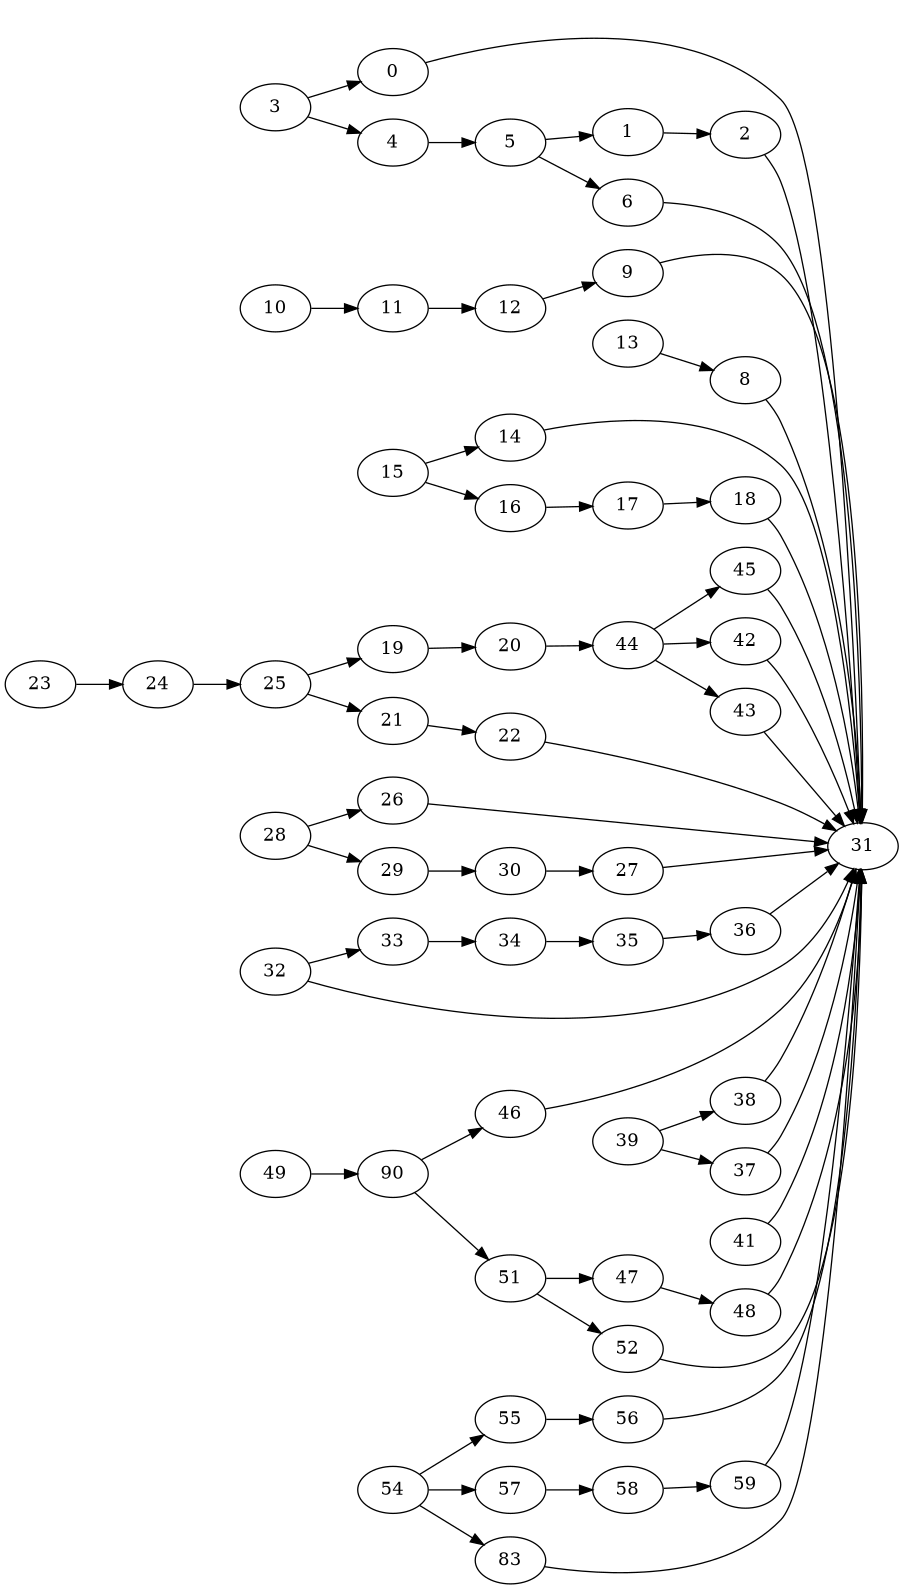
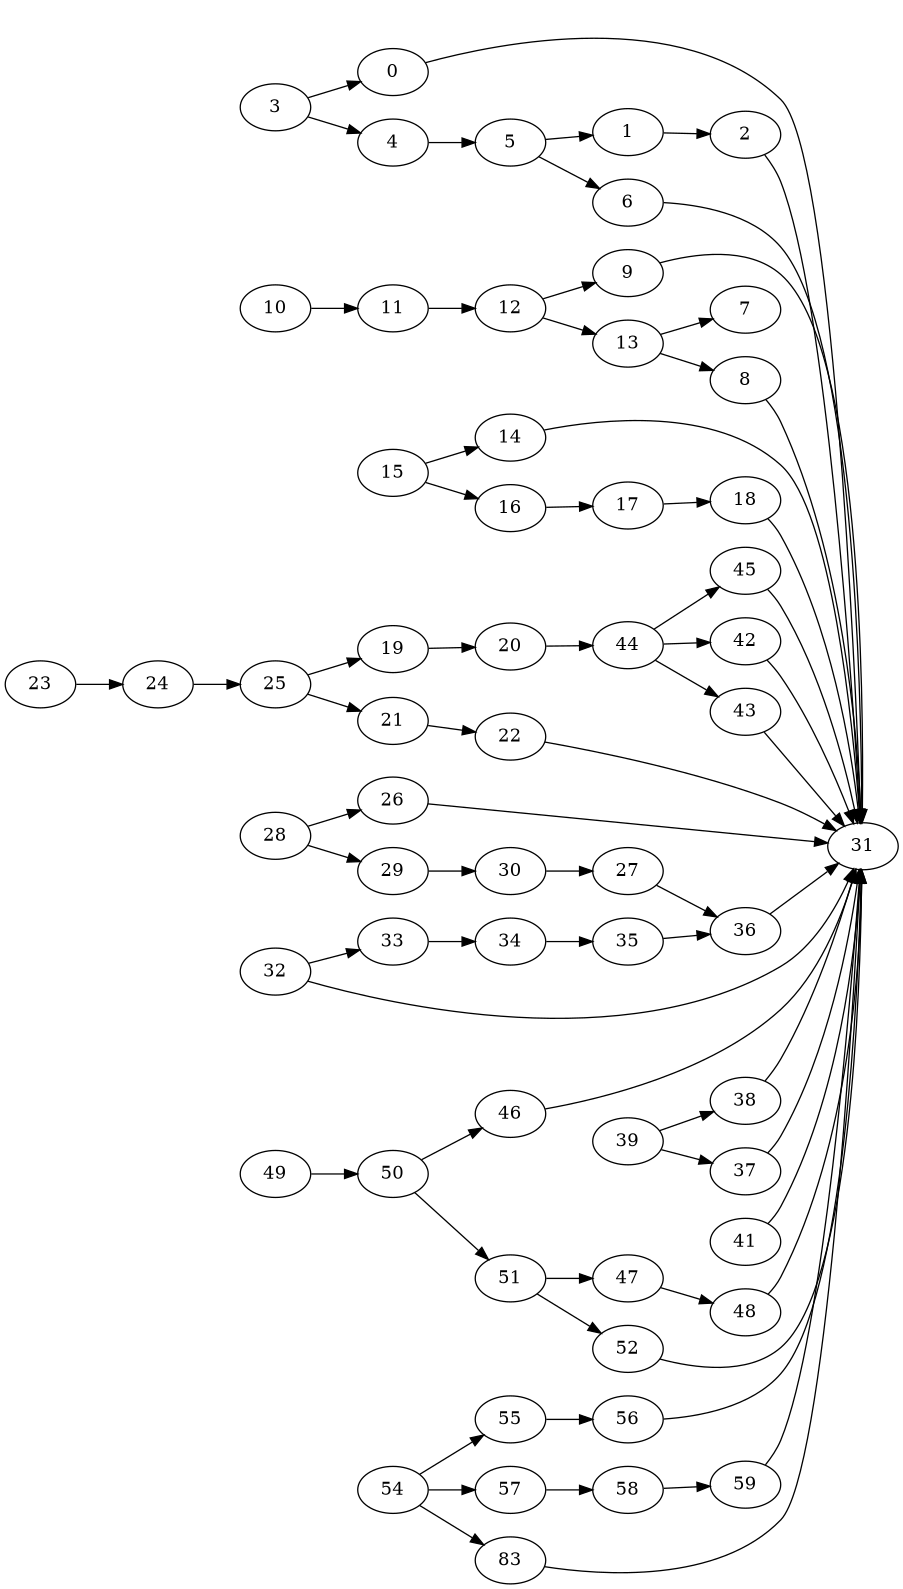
  strict digraph {
    rankdir=LR
    node [exec=188]
    edge [comm=5]
    0 [exec=122]
    31
    1 [exec=85]
    2 [exec=74]
    3 [exec=114]
    4 [exec=186]
    5 [exec=87]
    6 [exec=129]
+   7 [exec=193]
    8 [exec=75]
    9 [exec=140]
    10 [exec=161]
    11 [exec=130]
    12 [exec=102]
    13 [exec=191]
    14 [exec=111]
    15 [exec=86]
    16 [exec=189]
    17 [exec=164]
    18 [exec=73]
    19 [exec=191]
    20 [exec=124]
    44 [exec=196]
    42 [exec=106]
    43 [exec=61]
    45 [exec=186]
    21 [exec=81]
    22 [exec=190]
    23 [exec=135]
    24
    25 [exec=102]
    26 [exec=97]
    27 [exec=58]
    28 [exec=116]
    29 [exec=171]
    30 [exec=67]
    32 [exec=150]
    33 [exec=184]
    34 [exec=120]
    35 [exec=183]
    36 [exec=110]
    37 [exec=79]
    38 [exec=174]
    39 [exec=200]
    41 [exec=98]
    46 [exec=150]
    47 [exec=73]
    48 [exec=144]
    49 [exec=79]
-   50 [exec=59 label=90]
+   50 [exec=59]
    51 [exec=55]
    52 [exec=99]
    n53 [exec=55 label=83]
    54 [exec=189]
    55 [exec=158]
    57 [exec=116]
    56 [exec=75]
    58 [exec=67]
    59 [exec=106]
    0 -> 31 [comm=10]
    1 -> 2 [comm=12]
    2 -> 31 [comm=12]
    3 -> 0 [comm=17]
    3 -> 4 [comm=19]
    4 -> 5 [comm=18]
    5 -> 1 [comm=17]
    5 -> 6 [comm=6]
    6 -> 31 [comm=18]
    8 -> 31 [comm=10]
    9 -> 31 [comm=19]
    10 -> 11 [comm=7]
    11 -> 12 [comm=13]
    12 -> 9 [comm=19]
+   12 -> 13 [comm=10]
+   13 -> 7 [comm=20]
    13 -> 8
    14 -> 31 [comm=6]
    15 -> 14 [comm=15]
    15 -> 16 [comm=20]
    16 -> 17 [comm=14]
    17 -> 18 [comm=19]
    18 -> 31 [comm=6]
    19 -> 20 [comm=18]
    20 -> 44 [comm=11]
    44 -> 42 [comm=8]
    44 -> 43 [comm=9]
    44 -> 45 [comm=16]
    42 -> 31 [comm=13]
    43 -> 31 [comm=9]
    45 -> 31 [comm=13]
    21 -> 22 [comm=7]
    22 -> 31 [comm=9]
    23 -> 24
    24 -> 25 [comm=17]
    25 -> 19 [comm=18]
    25 -> 21 [comm=15]
    26 -> 31
-   27 -> 31 [comm=11]
+   27 -> 36 [comm=11]
    28 -> 26
    28 -> 29
    29 -> 30 [comm=8]
    30 -> 27 [comm=11]
    32 -> 31 [comm=11]
    32 -> 33 [comm=8]
    33 -> 34 [comm=14]
    34 -> 35 [comm=13]
    35 -> 36 [comm=10]
    36 -> 31 [comm=8]
    37 -> 31 [comm=20]
    38 -> 31 [comm=17]
    39 -> 37
    39 -> 38 [comm=13]
    41 -> 31 [comm=8]
    46 -> 31
    47 -> 48 [comm=6]
    48 -> 31 [comm=6]
    49 -> 50 [comm=11]
    50 -> 46 [comm=15]
    50 -> 51 [comm=13]
    51 -> 47 [comm=6]
    51 -> 52 [comm=16]
    52 -> 31 [comm=20]
    n53 -> 31 [comm=19]
    54 -> n53 [comm=16]
    54 -> 55 [comm=18]
    54 -> 57 [comm=10]
    55 -> 56 [comm=11]
    57 -> 58 [comm=14]
    56 -> 31 [comm=17]
    58 -> 59
    59 -> 31 [comm=9]
  }
